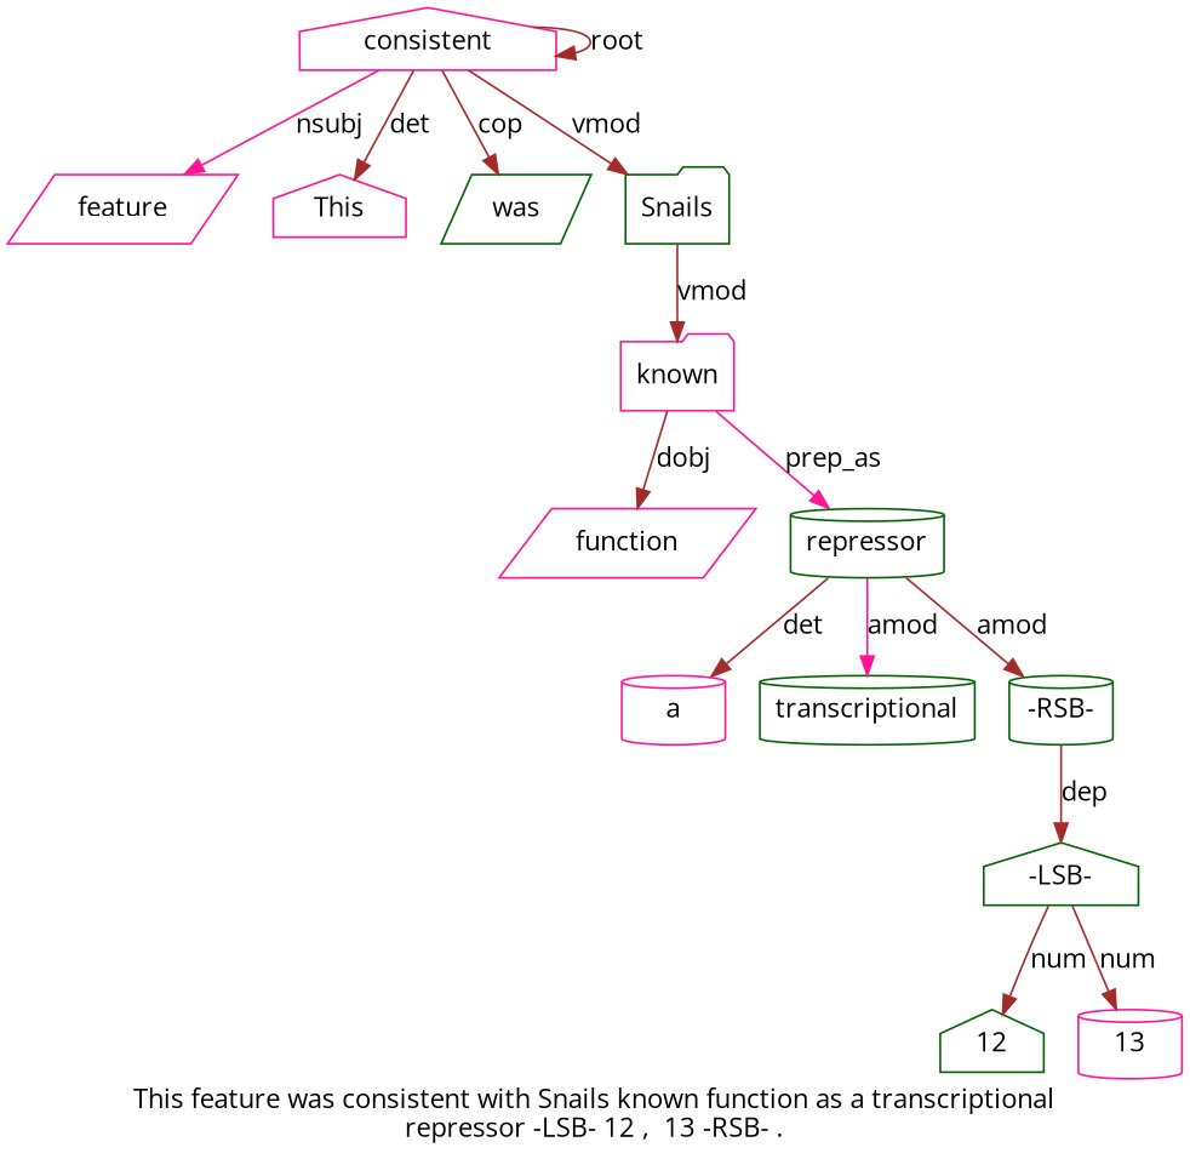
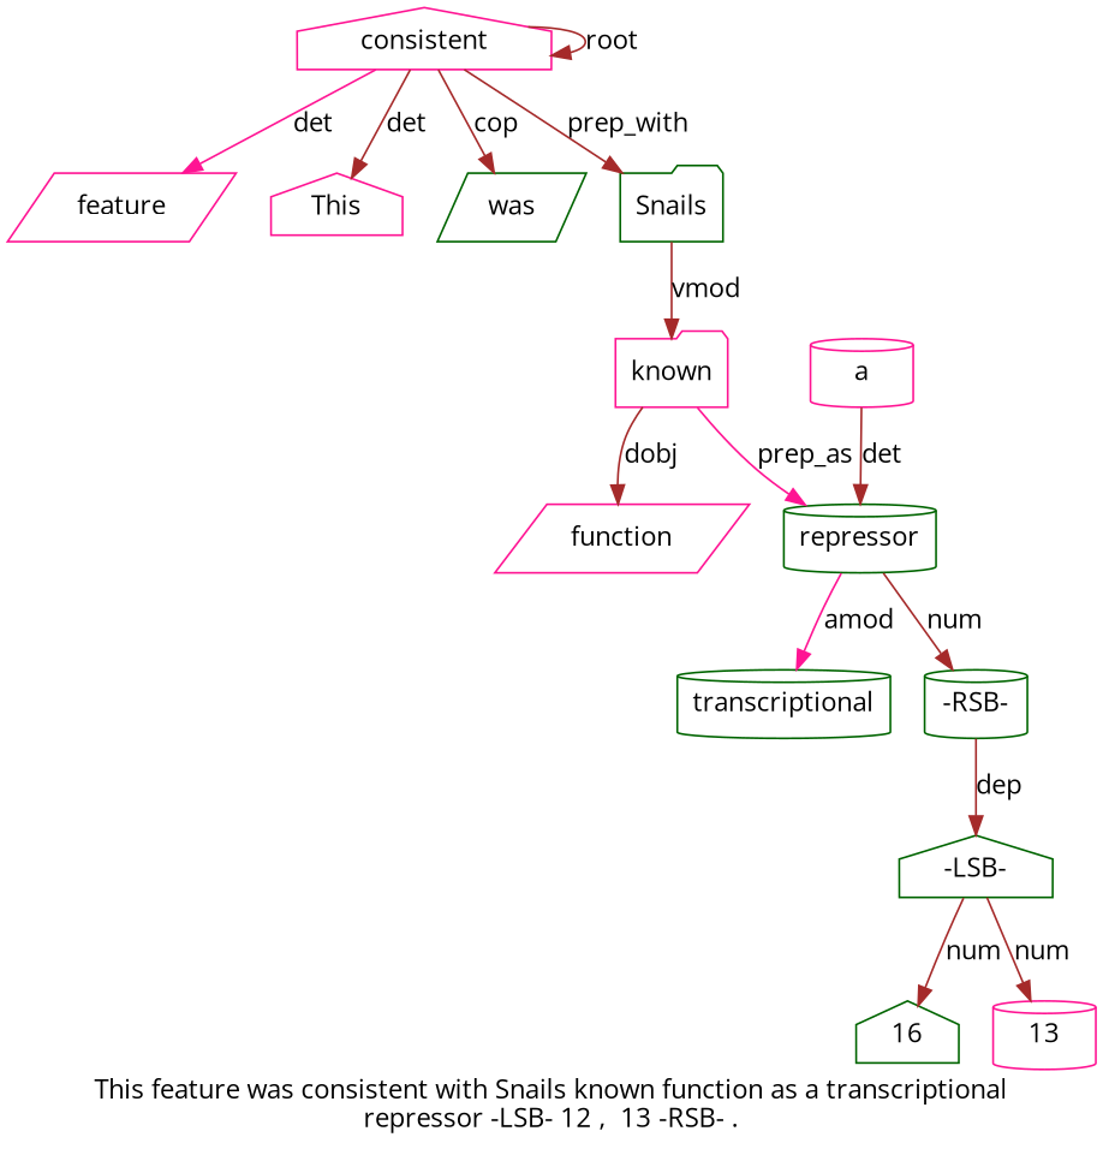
  digraph {
    fontname="Open Sans"
    label="This feature was consistent with Snails known function as a transcriptional\nrepressor -LSB- 12 ,  13 -RSB- ."
    node [color=deeppink fillcolor=white fontname="Open Sans" shape=cylinder style=filled]
    edge [color=brown fontname="Open Sans"]
    n1 [label=feature shape=parallelogram]
    n2 [label=This shape=house]
    n3 [label=consistent shape=house]
    n4 [color=darkgreen label=was shape=parallelogram]
    n5 [color=darkgreen label=Snails shape=folder]
    n6 [label=known shape=folder]
    n7 [label=function shape=parallelogram]
    n8 [color=darkgreen label=repressor]
    n9 [label=a]
    n10 [color=darkgreen label=transcriptional]
    n11 [color=darkgreen label="-RSB-"]
    n12 [color=darkgreen label="-LSB-" shape=house]
-   n13 [color=darkgreen label=12 shape=house]
+   n13 [color=darkgreen label=16 shape=house]
    n14 [label=13]
-   n3 -> n1 [color=deeppink label=nsubj]
+   n3 -> n1 [color=deeppink label=det]
    n3 -> n2 [label=det]
    n3 -> n3 [label=root]
    n3 -> n4 [label=cop]
-   n3 -> n5 [label=vmod]
+   n3 -> n5 [label=prep_with]
    n5 -> n6 [label=vmod]
    n6 -> n7 [label=dobj]
    n6 -> n8 [color=deeppink label=prep_as]
-   n8 -> n9 [label=det]
+   n9 -> n8 [label=det]
    n8 -> n10 [color=deeppink label=amod]
-   n8 -> n11 [label=amod]
+   n8 -> n11 [label=num]
    n11 -> n12 [label=dep]
    n12 -> n13 [label=num]
    n12 -> n14 [label=num]
  }
